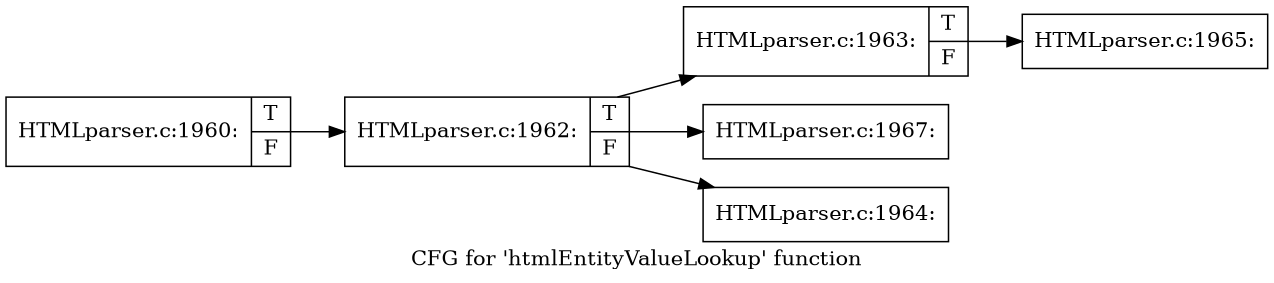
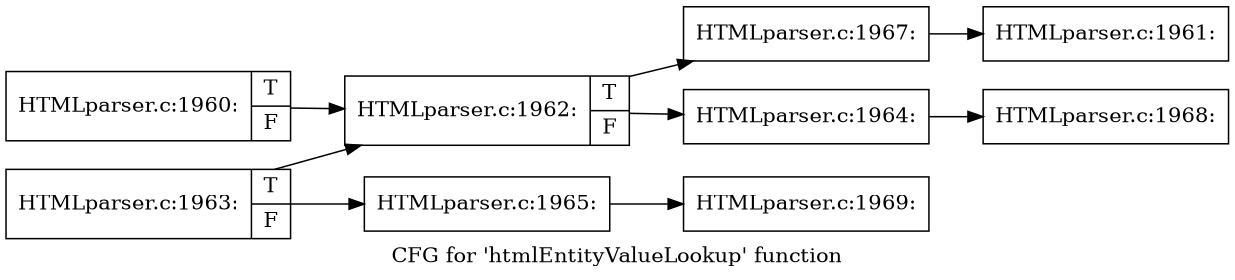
  digraph {
    label="CFG for 'htmlEntityValueLookup' function"
    rankdir=LR
    node [shape=record]
    n1 [label="{HTMLparser.c:1960:|{<s0>T|<s1>F}}"]
    n2 [label="{HTMLparser.c:1962:|{<s0>T|<s1>F}}"]
    n3 [label="{HTMLparser.c:1963:|{<s0>T|<s1>F}}"]
    n4 [label="{HTMLparser.c:1967:}"]
    n5 [label="{HTMLparser.c:1964:}"]
+   n6 [label="{HTMLparser.c:1968:}"]
    n7 [label="{HTMLparser.c:1965:}"]
+   n8 [label="{HTMLparser.c:1961:}"]
+   n9 [label="{HTMLparser.c:1969:}"]
    n1 -> n2
-   n2 -> n3
+   n3 -> n2
    n2 -> n4
    n2 -> n5
    n3 -> n7
+   n4 -> n8
+   n5 -> n6
+   n7 -> n9
  }
